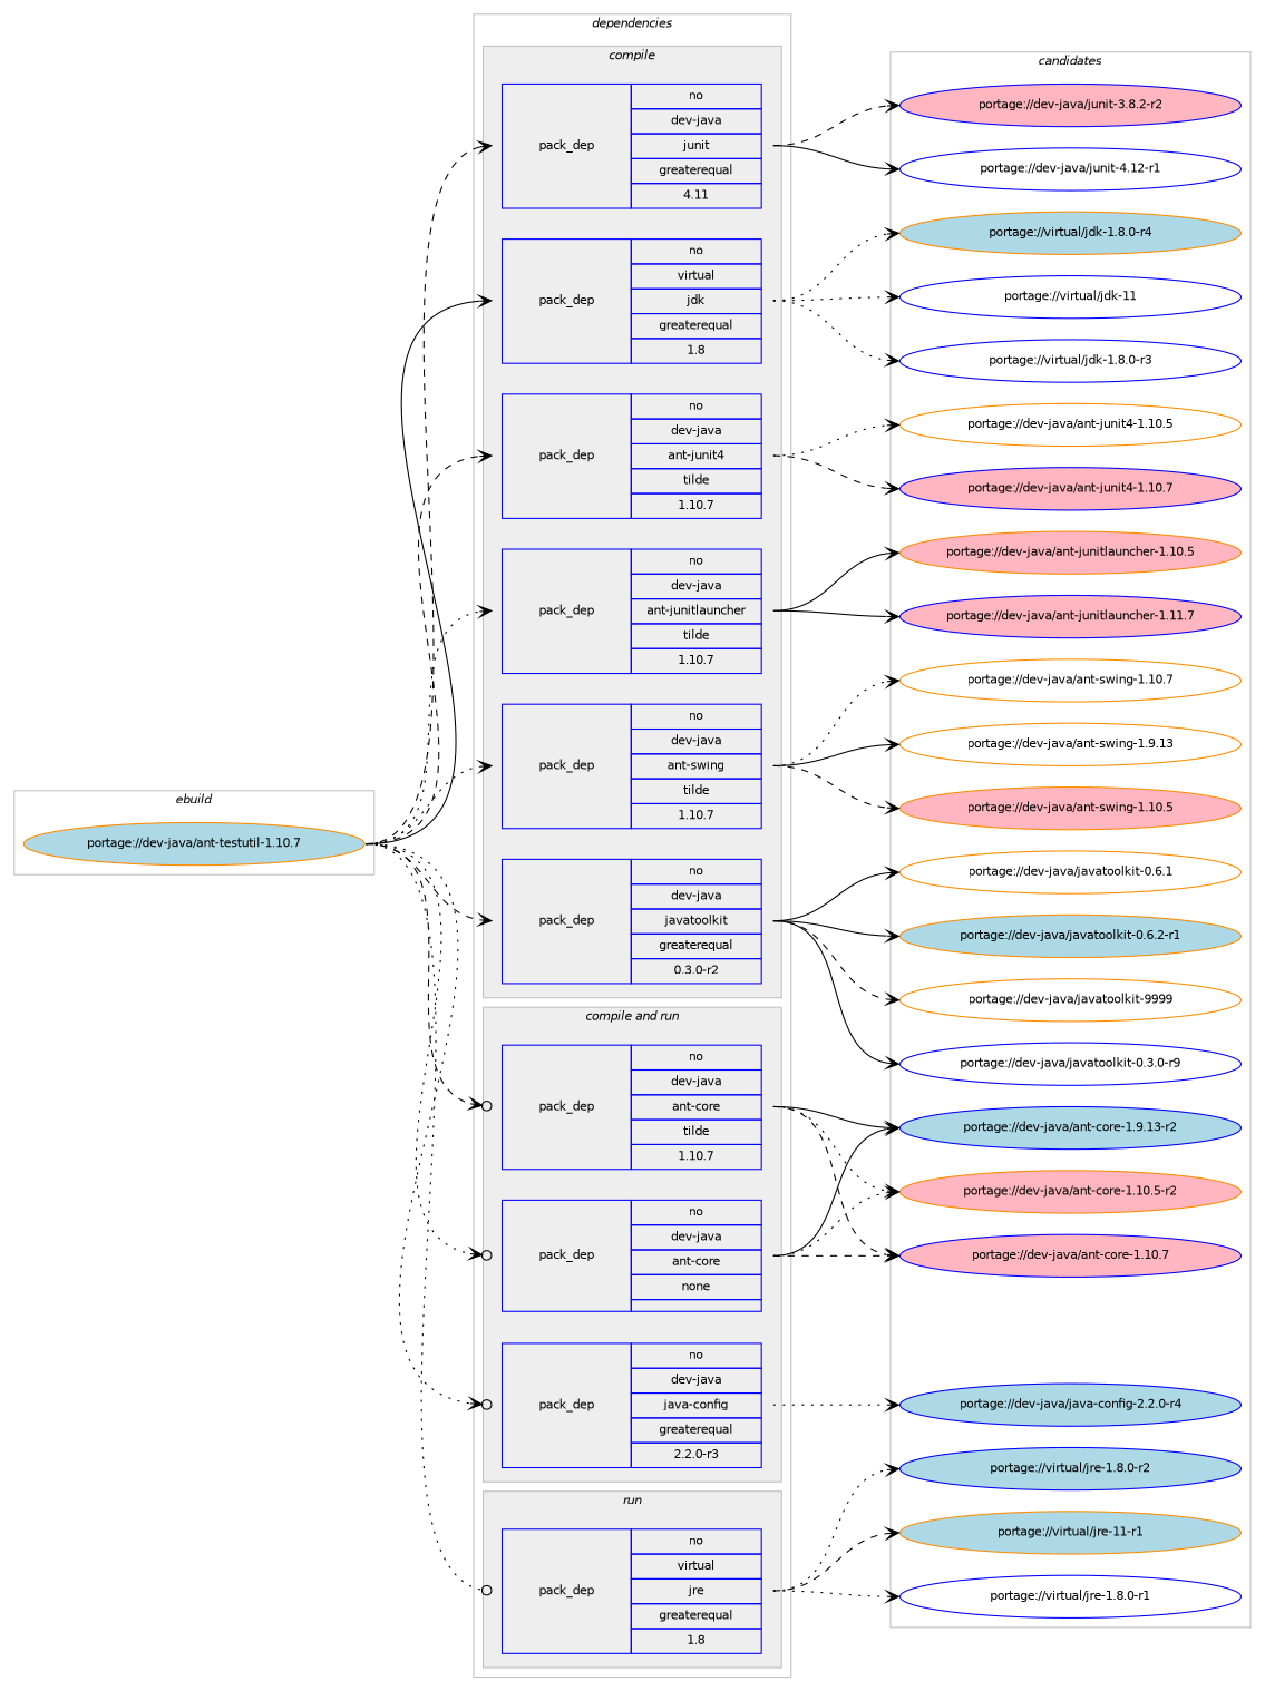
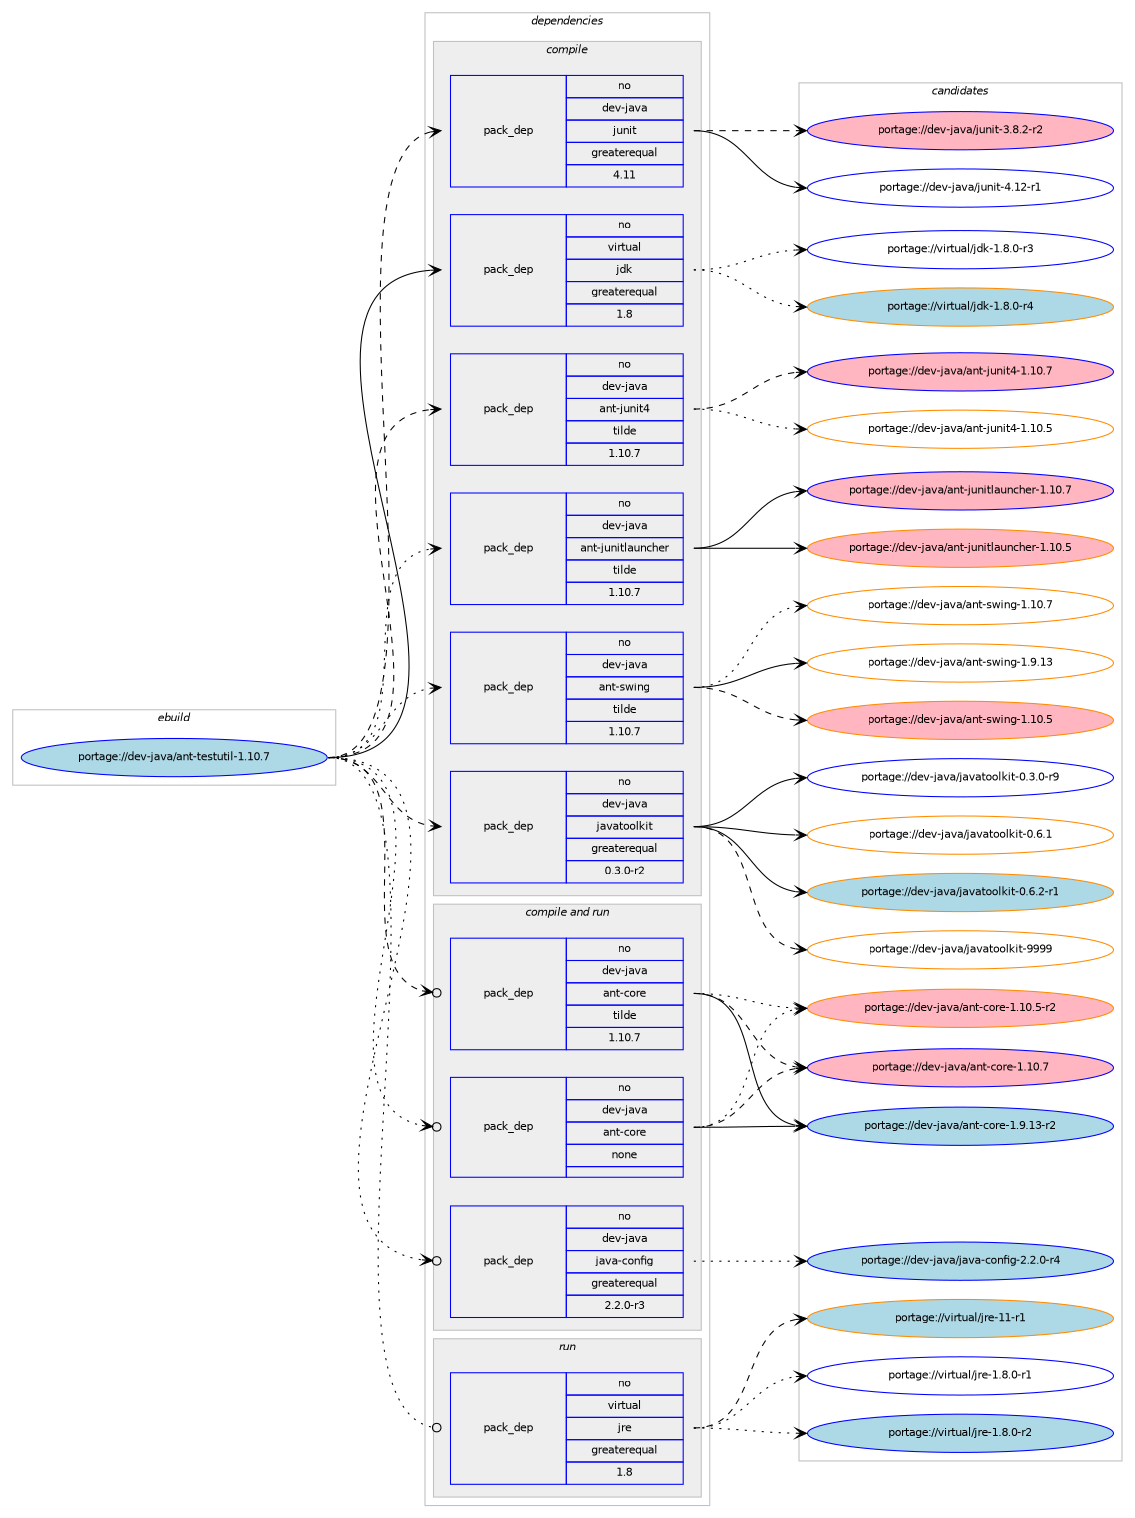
  digraph {
    compound=true
    concentrate=true
    fontname=Helvetica
    fontsize=10
    newrank=true
    rankdir=LR
    ranksep=1.5
    node [color=blue fontname=Helvetica fontsize=10 style=filled]
    edge [arrowhead=vee headport=w style=dotted tailport=e weight=100]
-   n1 [color=darkorange fillcolor=lightblue label="portage://dev-java/ant-testutil-1.10.7" width=4]
+   n1 [fillcolor=lightblue label="portage://dev-java/ant-testutil-1.10.7" width=4]
    n2 [label=<<TABLE BORDER="0" CELLBORDER="1" CELLSPACING="0" CELLPADDING="4" WIDTH="220"><TR><TD ROWSPAN="6" CELLPADDING="30">pack_dep</TD></TR><TR><TD WIDTH="110">no</TD></TR><TR><TD>dev-java</TD></TR><TR><TD>ant-junit4</TD></TR><TR><TD>tilde</TD></TR><TR><TD>1.10.7</TD></TR></TABLE>> shape=none style=""]
    n3 [label=<<TABLE BORDER="0" CELLBORDER="1" CELLSPACING="0" CELLPADDING="4" WIDTH="220"><TR><TD ROWSPAN="6" CELLPADDING="30">pack_dep</TD></TR><TR><TD WIDTH="110">no</TD></TR><TR><TD>dev-java</TD></TR><TR><TD>ant-junitlauncher</TD></TR><TR><TD>tilde</TD></TR><TR><TD>1.10.7</TD></TR></TABLE>> shape=none style=""]
    n4 [label=<<TABLE BORDER="0" CELLBORDER="1" CELLSPACING="0" CELLPADDING="4" WIDTH="220"><TR><TD ROWSPAN="6" CELLPADDING="30">pack_dep</TD></TR><TR><TD WIDTH="110">no</TD></TR><TR><TD>dev-java</TD></TR><TR><TD>ant-swing</TD></TR><TR><TD>tilde</TD></TR><TR><TD>1.10.7</TD></TR></TABLE>> shape=none style=""]
    n5 [label=<<TABLE BORDER="0" CELLBORDER="1" CELLSPACING="0" CELLPADDING="4" WIDTH="220"><TR><TD ROWSPAN="6" CELLPADDING="30">pack_dep</TD></TR><TR><TD WIDTH="110">no</TD></TR><TR><TD>dev-java</TD></TR><TR><TD>javatoolkit</TD></TR><TR><TD>greaterequal</TD></TR><TR><TD>0.3.0-r2</TD></TR></TABLE>> shape=none style=""]
    n6 [label=<<TABLE BORDER="0" CELLBORDER="1" CELLSPACING="0" CELLPADDING="4" WIDTH="220"><TR><TD ROWSPAN="6" CELLPADDING="30">pack_dep</TD></TR><TR><TD WIDTH="110">no</TD></TR><TR><TD>dev-java</TD></TR><TR><TD>junit</TD></TR><TR><TD>greaterequal</TD></TR><TR><TD>4.11</TD></TR></TABLE>> shape=none style=""]
    n7 [label=<<TABLE BORDER="0" CELLBORDER="1" CELLSPACING="0" CELLPADDING="4" WIDTH="220"><TR><TD ROWSPAN="6" CELLPADDING="30">pack_dep</TD></TR><TR><TD WIDTH="110">no</TD></TR><TR><TD>virtual</TD></TR><TR><TD>jdk</TD></TR><TR><TD>greaterequal</TD></TR><TR><TD>1.8</TD></TR></TABLE>> shape=none style=""]
    n8 [label=<<TABLE BORDER="0" CELLBORDER="1" CELLSPACING="0" CELLPADDING="4" WIDTH="220"><TR><TD ROWSPAN="6" CELLPADDING="30">pack_dep</TD></TR><TR><TD WIDTH="110">no</TD></TR><TR><TD>dev-java</TD></TR><TR><TD>ant-core</TD></TR><TR><TD>none</TD></TR><TR><TD></TD></TR></TABLE>> shape=none style=""]
    n9 [label=<<TABLE BORDER="0" CELLBORDER="1" CELLSPACING="0" CELLPADDING="4" WIDTH="220"><TR><TD ROWSPAN="6" CELLPADDING="30">pack_dep</TD></TR><TR><TD WIDTH="110">no</TD></TR><TR><TD>dev-java</TD></TR><TR><TD>ant-core</TD></TR><TR><TD>tilde</TD></TR><TR><TD>1.10.7</TD></TR></TABLE>> shape=none style=""]
    n10 [label=<<TABLE BORDER="0" CELLBORDER="1" CELLSPACING="0" CELLPADDING="4" WIDTH="220"><TR><TD ROWSPAN="6" CELLPADDING="30">pack_dep</TD></TR><TR><TD WIDTH="110">no</TD></TR><TR><TD>dev-java</TD></TR><TR><TD>java-config</TD></TR><TR><TD>greaterequal</TD></TR><TR><TD>2.2.0-r3</TD></TR></TABLE>> shape=none style=""]
    n11 [label=<<TABLE BORDER="0" CELLBORDER="1" CELLSPACING="0" CELLPADDING="4" WIDTH="220"><TR><TD ROWSPAN="6" CELLPADDING="30">pack_dep</TD></TR><TR><TD WIDTH="110">no</TD></TR><TR><TD>virtual</TD></TR><TR><TD>jre</TD></TR><TR><TD>greaterequal</TD></TR><TR><TD>1.8</TD></TR></TABLE>> shape=none style=""]
    n12 [color=darkorange fillcolor=white label="portage://dev-java/ant-junit4-1.10.5" width=4]
    n13 [fillcolor=lightpink label="portage://dev-java/ant-junit4-1.10.7" width=4]
    n14 [color=darkorange fillcolor=lightpink label="portage://dev-java/ant-junitlauncher-1.10.5" width=4]
-   n15 [fillcolor=lightpink label="portage://dev-java/ant-junitlauncher-1.11.7" width=4]
+   n15 [fillcolor=lightpink label="portage://dev-java/ant-junitlauncher-1.10.7" width=4]
    n16 [color=darkorange fillcolor=lightpink label="portage://dev-java/ant-swing-1.10.5" width=4]
    n17 [color=darkorange fillcolor=white label="portage://dev-java/ant-swing-1.10.7" width=4]
    n18 [color=darkorange fillcolor=white label="portage://dev-java/ant-swing-1.9.13" width=4]
    n19 [fillcolor=white label="portage://dev-java/javatoolkit-0.3.0-r9" width=4]
    n20 [color=darkorange fillcolor=white label="portage://dev-java/javatoolkit-0.6.1" width=4]
    n21 [color=darkorange fillcolor=lightblue label="portage://dev-java/javatoolkit-0.6.2-r1" width=4]
    n22 [color=darkorange fillcolor=white label="portage://dev-java/javatoolkit-9999" width=4]
    n23 [fillcolor=lightpink label="portage://dev-java/junit-3.8.2-r2" width=4]
    n24 [fillcolor=white label="portage://dev-java/junit-4.12-r1" width=4]
    n25 [fillcolor=white label="portage://virtual/jdk-1.8.0-r3" width=4]
    n26 [color=darkorange fillcolor=lightblue label="portage://virtual/jdk-1.8.0-r4" width=4]
-   n27 [fillcolor=white label="portage://virtual/jdk-11" width=4]
    n28 [color=darkorange fillcolor=lightpink label="portage://dev-java/ant-core-1.10.5-r2" width=4]
    n29 [fillcolor=lightpink label="portage://dev-java/ant-core-1.10.7" width=4]
    n30 [fillcolor=lightblue label="portage://dev-java/ant-core-1.9.13-r2" width=4]
    n31 [fillcolor=lightblue label="portage://dev-java/java-config-2.2.0-r4" width=4]
    n32 [fillcolor=white label="portage://virtual/jre-1.8.0-r1" width=4]
    n33 [fillcolor=lightblue label="portage://virtual/jre-1.8.0-r2" width=4]
    n34 [color=darkorange fillcolor=lightblue label="portage://virtual/jre-11-r1" width=4]
    subgraph cluster_1 {
      color=gray
      label=<<i>ebuild</i>>
      rank=same
      n1
    }
    subgraph cluster_2 {
      color=gray
      label=<<i>dependencies</i>>
      subgraph cluster_3 {
        color=gray
        fillcolor="#eeeeee"
        label=<<i>compile</i>>
        style=filled
        subgraph sub_4 {
          color=gray
          fillcolor="#eeeeee"
          label=<<i>compile</i>>
          style=filled
          n2
        }
        subgraph sub_5 {
          color=gray
          fillcolor="#eeeeee"
          label=<<i>compile</i>>
          style=filled
          n3
        }
        subgraph sub_6 {
          color=gray
          fillcolor="#eeeeee"
          label=<<i>compile</i>>
          style=filled
          n4
        }
        subgraph sub_7 {
          color=gray
          fillcolor="#eeeeee"
          label=<<i>compile</i>>
          style=filled
          n5
        }
        subgraph sub_8 {
          color=gray
          fillcolor="#eeeeee"
          label=<<i>compile</i>>
          style=filled
          n6
        }
        subgraph sub_9 {
          color=gray
          fillcolor="#eeeeee"
          label=<<i>compile</i>>
          style=filled
          n7
        }
      }
      subgraph cluster_10 {
        color=gray
        fillcolor="#eeeeee"
        label=<<i>compile and run</i>>
        style=filled
        subgraph sub_11 {
          color=gray
          fillcolor="#eeeeee"
          label=<<i>compile and run</i>>
          style=filled
          n8
        }
        subgraph sub_12 {
          color=gray
          fillcolor="#eeeeee"
          label=<<i>compile and run</i>>
          style=filled
          n9
        }
        subgraph sub_13 {
          color=gray
          fillcolor="#eeeeee"
          label=<<i>compile and run</i>>
          style=filled
          n10
        }
      }
      subgraph cluster_14 {
        color=gray
        fillcolor="#eeeeee"
        label=<<i>run</i>>
        style=filled
        subgraph sub_15 {
          color=gray
          fillcolor="#eeeeee"
          label=<<i>run</i>>
          style=filled
          n11
        }
      }
    }
    subgraph cluster_16 {
      color=gray
      label=<<i>candidates</i>>
      rank=same
      subgraph sub_17 {
        color=black
        label=<<i>candidates</i>>
        nodesep=1
        rank=same
        n12
        n13
      }
      subgraph sub_18 {
        color=black
        label=<<i>candidates</i>>
        nodesep=1
        rank=same
        n14
        n15
      }
      subgraph sub_19 {
        color=black
        label=<<i>candidates</i>>
        nodesep=1
        rank=same
        n16
        n17
        n18
      }
      subgraph sub_20 {
        color=black
        label=<<i>candidates</i>>
        nodesep=1
        rank=same
        n19
        n20
        n21
        n22
      }
      subgraph sub_21 {
        color=black
        label=<<i>candidates</i>>
        nodesep=1
        rank=same
        n23
        n24
      }
      subgraph sub_22 {
        color=black
        label=<<i>candidates</i>>
        nodesep=1
        rank=same
        n25
        n26
-       n27
      }
      subgraph sub_23 {
        color=black
        label=<<i>candidates</i>>
        nodesep=1
        rank=same
        n28
        n29
        n30
      }
      subgraph sub_24 {
        color=black
        label=<<i>candidates</i>>
        nodesep=1
        rank=same
        n28
        n29
        n30
      }
      subgraph sub_25 {
        color=black
        label=<<i>candidates</i>>
        nodesep=1
        rank=same
        n31
      }
      subgraph sub_26 {
        color=black
        label=<<i>candidates</i>>
        nodesep=1
        rank=same
        n32
        n33
        n34
      }
    }
    n1 -> n2 [style=dashed weight=20]
    n1 -> n3 [weight=20]
    n1 -> n4 [weight=20]
    n1 -> n5 [style=dashed weight=20]
    n1 -> n6 [style=dashed weight=20]
    n1 -> n7 [style=solid weight=20]
    n1 -> n8 [arrowhead=odotvee weight=20]
    n1 -> n9 [arrowhead=odotvee style=dashed weight=20]
    n1 -> n10 [arrowhead=odotvee weight=20]
    n1 -> n11 [arrowhead=odot weight=20]
    n2 -> n12
    n2 -> n13 [style=dashed]
    n3 -> n14 [style=solid]
    n3 -> n15 [style=solid]
    n4 -> n16 [style=dashed]
    n4 -> n17
    n4 -> n18 [style=solid]
    n5 -> n19 [style=solid]
    n5 -> n20 [style=solid]
    n5 -> n21 [style=solid]
    n5 -> n22 [style=dashed]
    n6 -> n23 [style=dashed]
    n6 -> n24 [style=solid]
    n7 -> n25
    n7 -> n26
-   n7 -> n27
    n8 -> n28
    n8 -> n29 [style=dashed]
    n8 -> n30 [style=solid]
    n9 -> n28
    n9 -> n29 [style=dashed]
    n9 -> n30 [style=solid]
    n10 -> n31
    n11 -> n32
    n11 -> n33
    n11 -> n34 [style=dashed]
  }
